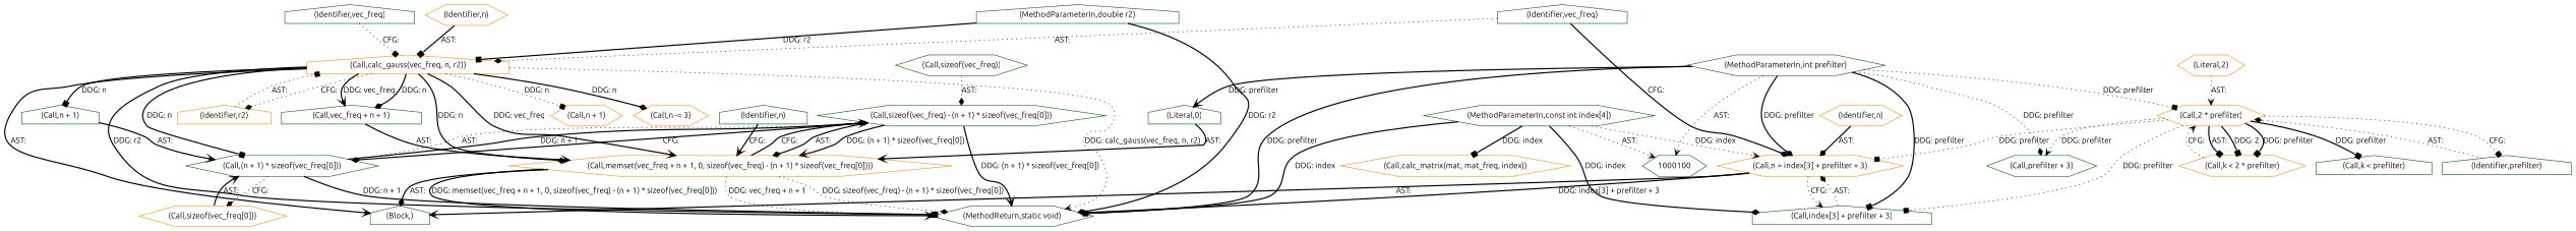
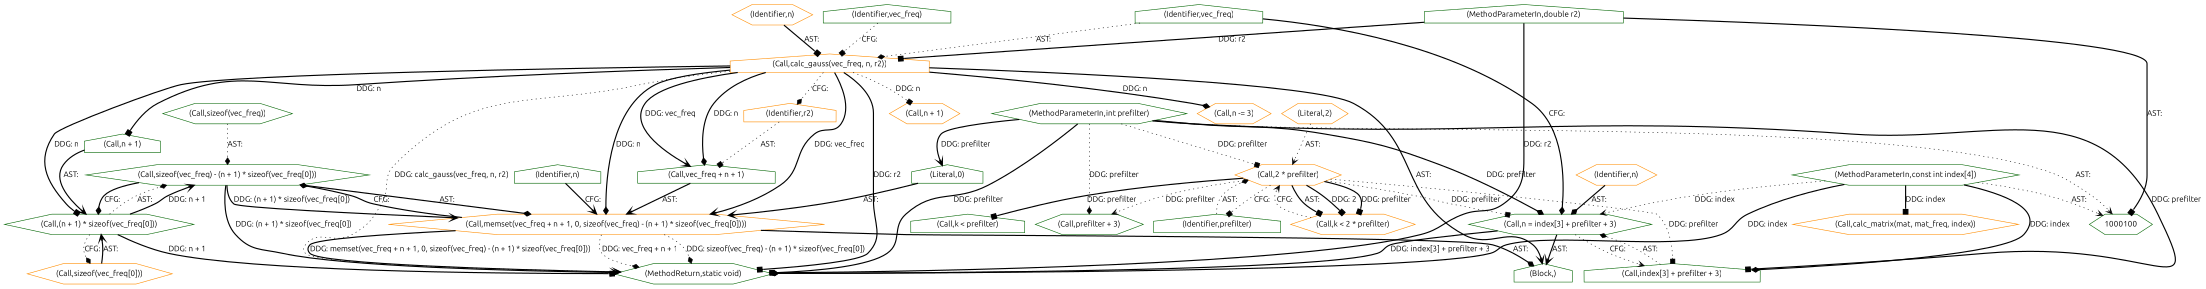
  digraph {
    fontname=Ubuntu
    node [color=darkgreen fontname=Ubuntu shape=hexagon]
    edge [arrowhead=diamond fontname=Ubuntu style=bold]
    n1 [label="(Call,sizeof(vec_freq) - (n + 1) * sizeof(vec_freq[0]))"]
    n2 [label="(Call,(n + 1) * sizeof(vec_freq[0]))"]
    n3 [color=darkorange label="(Call,memset(vec_freq + n + 1, 0, sizeof(vec_freq) - (n + 1) * sizeof(vec_freq[0])))"]
    n4 [label="(MethodReturn,static void)"]
    n5 [color=darkorange label="(Call,sizeof(vec_freq[0]))"]
    n6 [label="(Block,)" shape=house]
    n7 [color=darkorange label="(Call,calc_gauss(vec_freq, n, r2))" shape=house]
    n8 [label="(Call,n + 1)" shape=house]
    n9 [color=darkorange label="(Call,n + 1)"]
    n10 [color=darkorange label="(Call,n -= 3)"]
    n11 [label="(Call,vec_freq + n + 1)" shape=house]
    n12 [color=darkorange label="(Identifier,r2)" shape=house]
-   n13 [color=darkorange label="(Call,n = index[3] + prefilter + 3)"]
+   n13 [label="(Call,n = index[3] + prefilter + 3)"]
    n14 [label="(Call,index[3] + prefilter + 3)" shape=house]
    n15 [label="(MethodParameterIn,const int index[4])"]
    n16 [color=darkorange label="(Call,calc_matrix(mat, mat_freq, index))"]
    1000100
    n18 [color=darkorange label="(Call,2 * prefilter)"]
    n19 [label="(Identifier,prefilter)" shape=house]
    n20 [label="(Call,prefilter + 3)"]
    n21 [color=darkorange label="(Call,k < 2 * prefilter)"]
    n22 [label="(Call,k < prefilter)" shape=house]
    n23 [label="(MethodParameterIn,int prefilter)"]
    n24 [label="(Literal,0)" shape=house]
    n25 [label="(MethodParameterIn,double r2)" shape=house]
    n26 [color=darkorange label="(Identifier,n)"]
    n27 [label="(Identifier,vec_freq)" shape=house]
    n28 [label="(Identifier,vec_freq)" shape=house]
    n29 [label="(Identifier,n)" shape=house]
    n30 [label="(Call,sizeof(vec_freq))"]
    n31 [color=darkorange label="(Identifier,n)"]
    n32 [color=darkorange label="(Literal,2)"]
    n1 -> n2 [label="CFG: "]
    n1 -> n3 [label="AST: "]
    n1 -> n3 [arrowhead=vee label="DDG: (n + 1) * sizeof(vec_freq[0])"]
    n1 -> n4 [arrowhead=vee label="DDG: (n + 1) * sizeof(vec_freq[0])"]
    n2 -> n1 [label="AST: " style=dotted]
    n2 -> n1 [arrowhead=vee label="DDG: n + 1"]
    n2 -> n4 [arrowhead=box label="DDG: n + 1"]
    n2 -> n5 [label="CFG: " style=dotted]
    n3 -> n1 [label="CFG: "]
    n3 -> n4 [label="DDG: sizeof(vec_freq) - (n + 1) * sizeof(vec_freq[0])" style=dotted]
    n3 -> n4 [arrowhead=vee label="DDG: memset(vec_freq + n + 1, 0, sizeof(vec_freq) - (n + 1) * sizeof(vec_freq[0]))"]
    n3 -> n4 [label="DDG: vec_freq + n + 1" style=dotted]
    n3 -> n6 [label="AST: "]
    n5 -> n2 [arrowhead=vee label="AST: "]
    n7 -> n2 [arrowhead=box label="DDG: n"]
    n7 -> n3 [arrowhead=vee label="DDG: vec_freq"]
    n7 -> n3 [label="DDG: n"]
    n7 -> n4 [arrowhead=vee label="DDG: calc_gauss(vec_freq, n, r2)" style=dotted]
    n7 -> n4 [arrowhead=box label="DDG: r2"]
    n7 -> n6 [arrowhead=vee label="AST: "]
    n7 -> n8 [arrowhead=box label="DDG: n"]
    n7 -> n9 [arrowhead=box label="DDG: n" style=dotted]
    n7 -> n10 [label="DDG: n"]
    n7 -> n11 [arrowhead=vee label="DDG: vec_freq"]
    n7 -> n11 [label="DDG: n"]
    n7 -> n12 [label="CFG: " style=dotted]
    n8 -> n2 [arrowhead=vee label="AST: "]
    n11 -> n3 [arrowhead=vee label="AST: "]
-   n12 -> n7 [arrowhead=box label="AST: " style=dotted]
+   n12 -> n11 [arrowhead=box label="AST: " style=dotted]
    n13 -> n4 [label="DDG: index[3] + prefilter + 3"]
    n13 -> n6 [arrowhead=vee label="AST: "]
    n13 -> n14 [arrowhead=vee label="CFG: " style=dotted]
    n14 -> n13 [label="AST: " style=dotted]
    n15 -> n4 [label="DDG: index"]
    n15 -> n13 [arrowhead=vee label="DDG: index" style=dotted]
    n15 -> n14 [label="DDG: index"]
    n15 -> n16 [arrowhead=box label="DDG: index"]
    n15 -> 1000100 [arrowhead=vee label="AST: " style=dotted]
    n18 -> n13 [arrowhead=box label="DDG: prefilter" style=dotted]
    n18 -> n14 [arrowhead=box label="DDG: prefilter" style=dotted]
    n18 -> n19 [arrowhead=box label="CFG: " style=dotted]
    n18 -> n20 [arrowhead=vee label="DDG: prefilter" style=dotted]
    n18 -> n21 [arrowhead=box label="AST: "]
    n18 -> n21 [arrowhead=box label="DDG: 2"]
    n18 -> n21 [arrowhead=box label="DDG: prefilter"]
    n18 -> n22 [arrowhead=box label="DDG: prefilter"]
    n19 -> n18 [label="AST: " style=dotted]
    n21 -> n18 [arrowhead=vee label="CFG: " style=dotted]
    n23 -> n4 [arrowhead=box label="DDG: prefilter"]
    n23 -> n13 [label="DDG: prefilter"]
    n23 -> n14 [arrowhead=box label="DDG: prefilter"]
    n23 -> 1000100 [arrowhead=vee label="AST: " style=dotted]
    n23 -> n18 [arrowhead=box label="DDG: prefilter" style=dotted]
    n23 -> n20 [label="DDG: prefilter" style=dotted]
    n23 -> n24 [arrowhead=vee label="DDG: prefilter"]
    n24 -> n3 [arrowhead=vee label="AST: "]
    n25 -> n4 [label="DDG: r2"]
    n25 -> n7 [arrowhead=box label="DDG: r2"]
+   n25 -> 1000100 [arrowhead=box label="AST: "]
    n26 -> n13 [label="AST: "]
    n27 -> n7 [label="AST: " style=dotted]
    n27 -> n13 [label="CFG: "]
    n28 -> n7 [arrowhead=box label="CFG: " style=dotted]
    n29 -> n3 [arrowhead=vee label="CFG: "]
    n30 -> n1 [label="AST: " style=dotted]
    n31 -> n7 [arrowhead=box label="AST: "]
    n32 -> n18 [arrowhead=vee label="AST: " style=dotted]
  }
